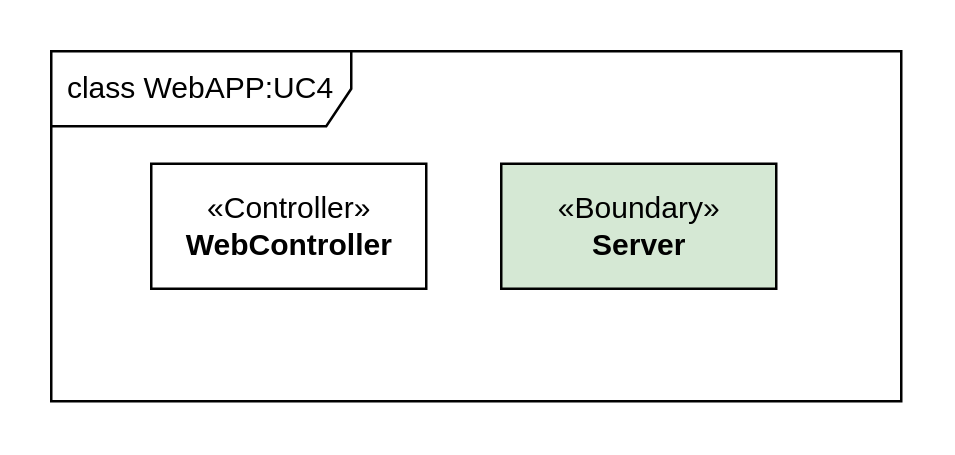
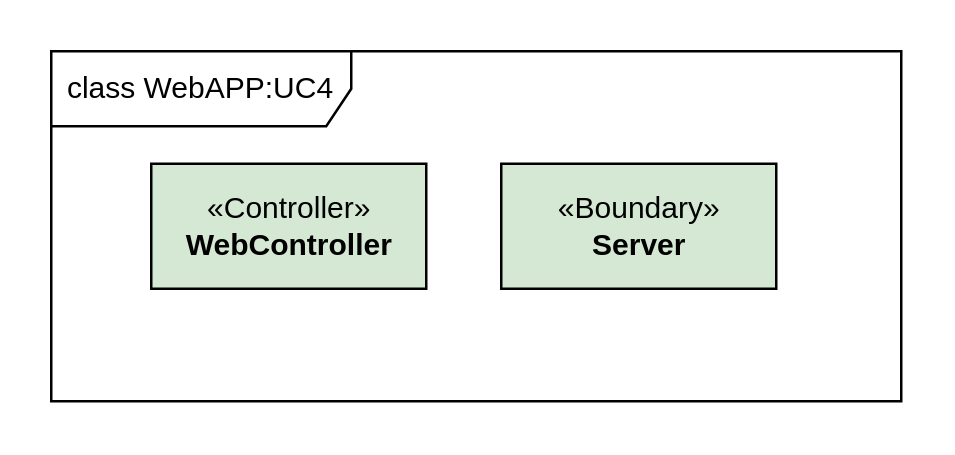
  <mxCell id="0" />
  <mxCell id="1" parent="0" />
  <mxCell id="2" value="class WebAPP:UC4" style="shape=umlFrame;whiteSpace=wrap;html=1;width=120;height=30;" parent="1" vertex="1"><mxGeometry width="340" height="140" as="geometry" x="20" y="20" /></mxCell>
- <mxCell id="3" value="«Controller»&lt;br&gt;&lt;b&gt;WebController&lt;/b&gt;" style="html=1;" parent="1" vertex="1"><mxGeometry x="60" y="65" width="110" height="50" as="geometry" /></mxCell>
+ <mxCell id="3" value="«Controller»&lt;br&gt;&lt;b&gt;WebController&lt;/b&gt;" style="html=1;fillColor=#d5e8d4;" parent="1" vertex="1"><mxGeometry x="60" y="65" width="110" height="50" as="geometry" /></mxCell>
  <mxCell id="4" value="«Boundary»&lt;br&gt;&lt;b&gt;Server&lt;/b&gt;" style="html=1;fillColor=#d5e8d4;" parent="1" vertex="1"><mxGeometry x="200" y="65" width="110" height="50" as="geometry" /></mxCell>
